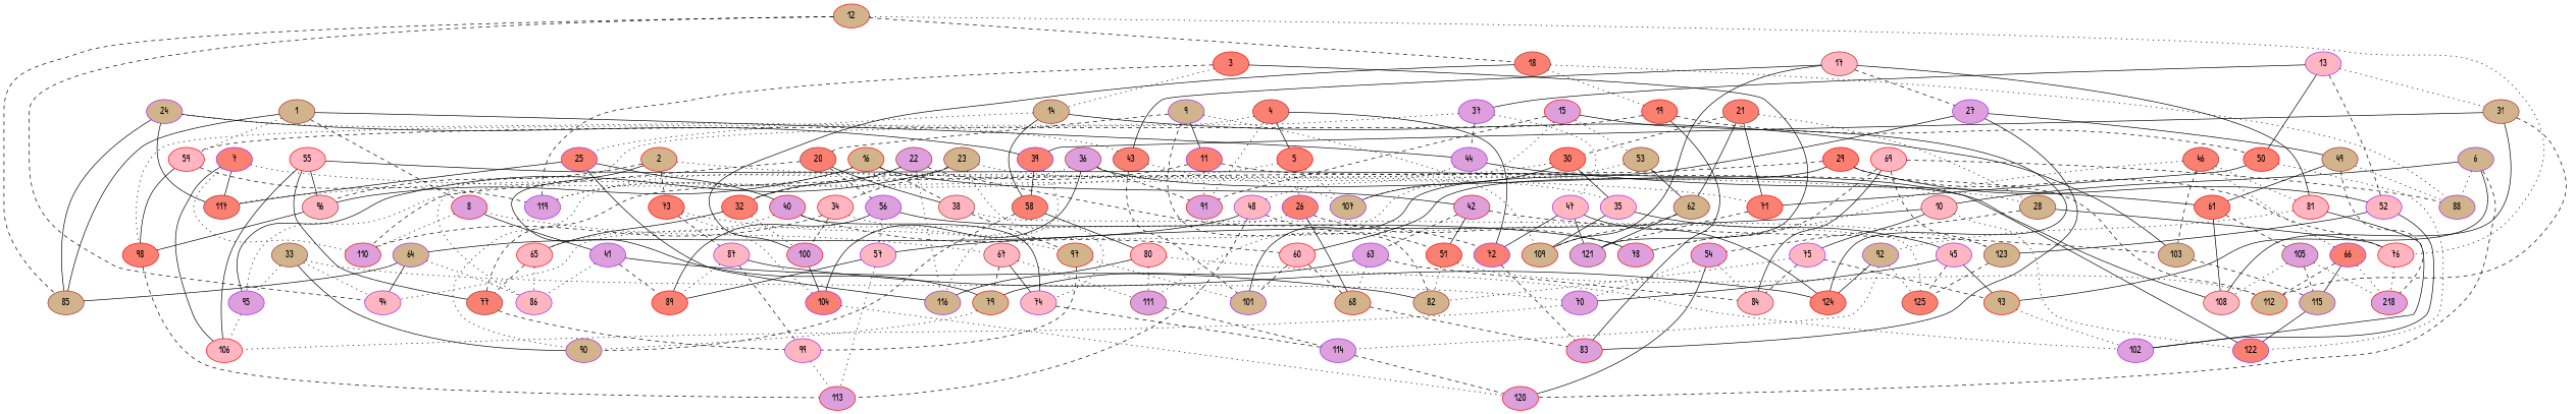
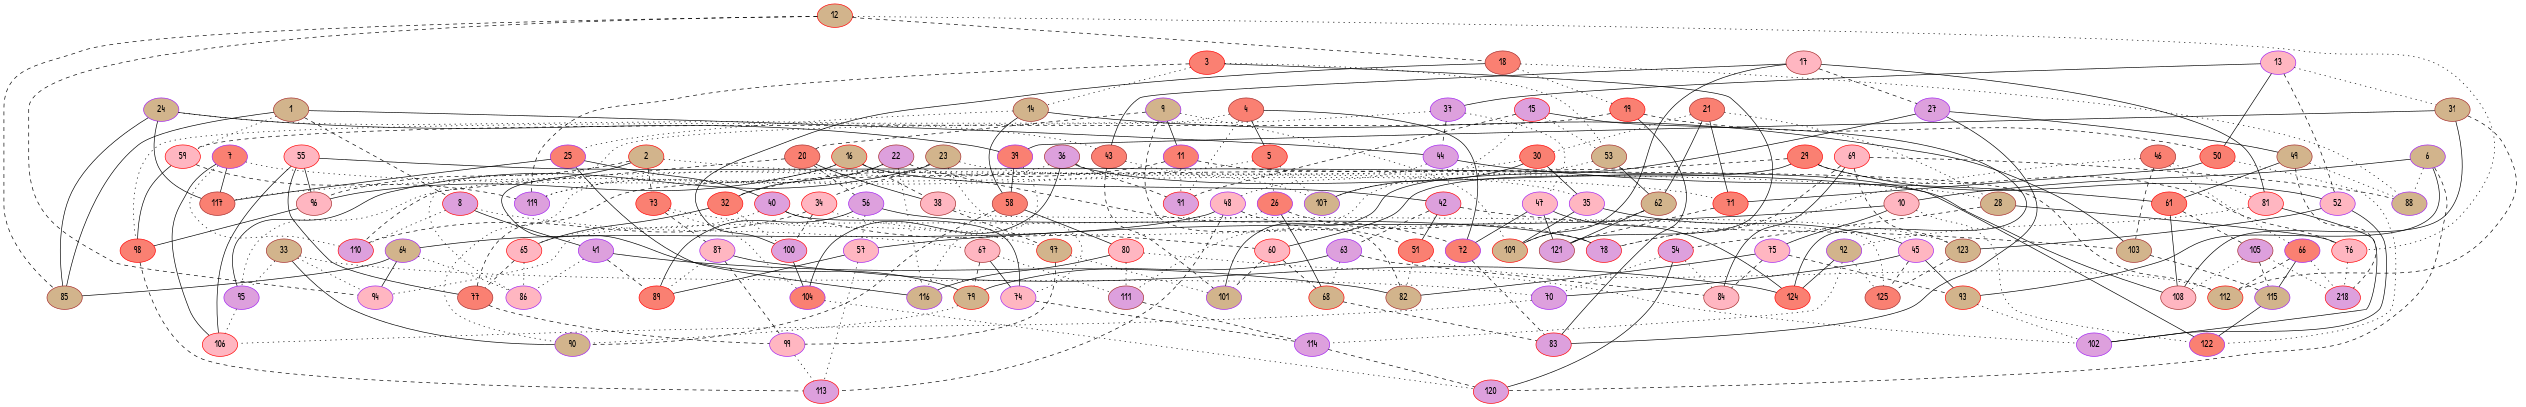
  graph {
    fontname="Patrick Hand"
    node [color=red fillcolor=tan fontname="Patrick Hand" style=filled]
    edge [fontname="Patrick Hand" style=solid]
    1 [color=brown]
    8 [fillcolor=plum]
    44 [color=purple fillcolor=plum]
    59 [fillcolor=lightpink]
    85 [color=brown]
    110 [fillcolor=plum]
    41 [color=purple fillcolor=plum]
    67 [color=brown fillcolor=lightpink]
    48 [color=purple fillcolor=lightpink]
    61 [fillcolor=salmon]
    119 [color=purple fillcolor=plum]
    98 [fillcolor=salmon]
    28 [color=brown]
    2
    73 [fillcolor=salmon]
    79
    96 [color=brown fillcolor=lightpink]
    76 [fillcolor=lightpink]
    54 [fillcolor=plum]
    104 [color=purple fillcolor=salmon]
    97
    87 [color=purple fillcolor=lightpink]
    90 [color=purple]
    3 [fillcolor=salmon]
    14 [color=brown]
    53 [color=brown]
    121 [color=brown fillcolor=plum]
    25 [color=purple fillcolor=salmon]
    58 [color=brown fillcolor=salmon]
    103 [color=brown]
    62 [color=brown]
    111 [color=brown fillcolor=plum]
    4 [color=brown fillcolor=salmon]
    5 [fillcolor=salmon]
    72 [color=purple fillcolor=salmon]
    91 [fillcolor=plum]
    26 [color=purple fillcolor=salmon]
    107 [color=purple]
    117 [color=brown fillcolor=salmon]
    83 [fillcolor=plum]
    113 [fillcolor=plum]
    94 [color=purple fillcolor=lightpink]
    68
    78 [fillcolor=plum]
    6 [color=purple]
    10 [color=brown fillcolor=lightpink]
    88 [color=purple]
    93
    120 [fillcolor=plum]
    57 [color=purple fillcolor=lightpink]
    75 [color=purple fillcolor=lightpink]
    122 [color=purple fillcolor=salmon]
    102 [color=purple fillcolor=plum]
    7 [color=purple fillcolor=salmon]
    71 [fillcolor=salmon]
    106 [fillcolor=lightpink]
    82 [color=brown]
    86 [color=purple fillcolor=lightpink]
    89 [fillcolor=salmon]
    74 [color=purple fillcolor=lightpink]
    9 [color=purple]
    11 [color=purple fillcolor=salmon]
    20 [color=brown fillcolor=salmon]
    109
    32 [fillcolor=salmon]
    112
    38 [color=brown fillcolor=lightpink]
    56 [color=purple fillcolor=plum]
    84 [color=brown fillcolor=lightpink]
    100 [fillcolor=plum]
    65 [fillcolor=lightpink]
    12
    18 [color=brown fillcolor=salmon]
    19 [fillcolor=salmon]
    n75 [fillcolor=plum label=218]
    13 [color=purple fillcolor=lightpink]
    31 [color=brown]
    37 [color=purple fillcolor=plum]
    50 [fillcolor=salmon]
    52 [color=purple fillcolor=lightpink]
    39 [color=purple fillcolor=salmon]
    108 [color=brown fillcolor=lightpink]
    47 [color=purple fillcolor=lightpink]
    123 [color=brown]
    116 [color=purple]
    40 [fillcolor=plum]
    80 [fillcolor=lightpink]
    115 [color=purple]
    15 [fillcolor=plum]
    124 [fillcolor=salmon]
    16
    42 [fillcolor=plum]
    125 [color=brown fillcolor=salmon]
    51 [fillcolor=salmon]
    63 [color=purple fillcolor=plum]
    17 [color=brown fillcolor=lightpink]
    27 [color=purple fillcolor=plum]
    43 [color=brown fillcolor=salmon]
    81 [fillcolor=lightpink]
    49 [color=brown]
    101 [color=purple]
    92 [color=purple]
    21 [color=brown fillcolor=salmon]
    30 [fillcolor=salmon]
    35 [color=purple fillcolor=lightpink]
    95 [color=purple fillcolor=plum]
    22 [color=brown fillcolor=plum]
    23 [color=brown]
    34 [fillcolor=lightpink]
    45 [color=purple fillcolor=lightpink]
    114 [color=purple fillcolor=plum]
    24 [color=purple]
    60 [fillcolor=lightpink]
    70 [color=purple fillcolor=plum]
    29 [fillcolor=salmon]
    77 [color=brown fillcolor=salmon]
    99 [color=purple fillcolor=lightpink]
    33 [color=brown]
    36 [color=brown fillcolor=plum]
    64 [color=purple]
    105 [color=brown fillcolor=plum]
    46 [color=brown fillcolor=salmon]
    66 [color=purple fillcolor=salmon]
    55 [fillcolor=lightpink]
    69 [fillcolor=lightpink]
    1 -- 8 [style=dashed]
    1 -- 44
    1 -- 59 [style=dotted]
    1 -- 85
    8 -- 110 [style=dotted]
    8 -- 41
    8 -- 67 [style=dotted]
    44 -- 48 [style=dotted]
    44 -- 61
    59 -- 119 [style=dashed]
    59 -- 98
    41 -- 82
    41 -- 86 [style=dotted]
    41 -- 89 [style=dashed]
    67 -- 79 [style=dashed]
    67 -- 111 [style=dotted]
    67 -- 74
    48 -- 113 [style=dashed]
    48 -- 51 [style=dashed]
    48 -- 64
    61 -- 108
    61 -- 105 [style=dashed]
    98 -- 113 [style=dashed]
    28 -- 76
    28 -- 54 [style=dashed]
    2 -- 28 [style=dotted]
    2 -- 73 [style=dashed]
    2 -- 79
    2 -- 96 [style=dashed]
    73 -- 104 [style=dotted]
    73 -- 97 [style=dotted]
    73 -- 87 [style=dashed]
    79 -- 90 [style=dotted]
    96 -- 98
    76 -- n75 [style=dotted]
    54 -- 120
    54 -- 84 [style=dotted]
    54 -- 70 [style=dotted]
    104 -- 120 [style=dotted]
    97 -- 101 [style=dotted]
    97 -- 99 [style=dashed]
    87 -- 89 [style=dotted]
    87 -- 124
    87 -- 99 [style=dashed]
    3 -- 119 [style=dashed]
    3 -- 14 [style=dotted]
+   3 -- 53 [style=dotted]
    3 -- 121
    14 -- 25 [style=dotted]
    14 -- 58
    14 -- 103
    53 -- 62
    53 -- 111 [style=dotted]
    25 -- 117
    25 -- 116
    25 -- 40
    58 -- 90 [style=dashed]
    58 -- 80
    103 -- 115 [style=dashed]
    62 -- 121
    62 -- 109 [style=dashed]
    111 -- 114 [style=dashed]
    4 -- 98 [style=dotted]
    4 -- 5
    4 -- 72
    4 -- 91 [style=dotted]
    5 -- 26 [style=dotted]
    5 -- 107 [style=dotted]
    5 -- 117 [style=dotted]
    72 -- 83 [style=dashed]
    26 -- 94 [style=dotted]
    26 -- 68
    26 -- 78 [style=dashed]
    68 -- 83 [style=dashed]
    6 -- 10
    6 -- 88 [style=dotted]
    6 -- 93
    6 -- 120 [style=dashed]
    10 -- 57
    10 -- 75
    10 -- 122 [style=dotted]
    93 -- 102 [style=dotted]
    57 -- 113 [style=dotted]
    57 -- 89
    75 -- 93 [style=dashed]
-   75 -- 82 [style=dotted]
+   75 -- 82
    75 -- 84 [style=dashed]
    7 -- 110 [style=dotted]
    7 -- 117
    7 -- 71 [style=dotted]
    7 -- 106
    71 -- 121 [style=dashed]
    74 -- 114 [style=dashed]
    9 -- 82 [style=dashed]
    9 -- 11
    9 -- 20 [style=dashed]
    9 -- 109 [style=dotted]
    11 -- 91 [style=dotted]
    11 -- 32 [style=dashed]
    11 -- 112 [style=dashed]
    20 -- 110 [style=dashed]
    20 -- 38
    20 -- 56 [style=dashed]
    32 -- 100 [style=dotted]
    32 -- 65
    38 -- 97 [style=dashed]
    38 -- 125 [style=dotted]
    56 -- 78
    56 -- 57 [style=dotted]
    56 -- 89
    100 -- 104
    65 -- 86 [style=dotted]
    65 -- 77 [style=dashed]
    12 -- 85 [style=dashed]
    12 -- 76 [style=dotted]
    12 -- 94 [style=dashed]
    12 -- 18 [style=dashed]
    18 -- 88 [style=dotted]
    18 -- 100
    18 -- 19 [style=dotted]
    19 -- 59 [style=dashed]
    19 -- 83
    19 -- 50 [style=dashed]
    13 -- 31 [style=dotted]
    13 -- 37
    13 -- 50
    13 -- 52 [style=dashed]
    31 -- 112 [style=dashed]
    31 -- 39
    31 -- 108
    37 -- 44 [style=dashed]
    37 -- 86 [style=dotted]
    37 -- 47 [style=dotted]
    50 -- 122 [style=dotted]
    50 -- 71
    52 -- 102
    52 -- 123
    39 -- 58
    39 -- 116 [style=dotted]
    47 -- 121
    47 -- 72
    47 -- 124
    123 -- 125 [style=dashed]
    40 -- 74
    40 -- 65 [style=dotted]
    40 -- 60 [style=dashed]
    80 -- 111 [style=dotted]
    80 -- 102 [style=dotted]
    80 -- 116
    115 -- 122
    15 -- 53 [style=dotted]
    15 -- 91 [style=dashed]
    15 -- 107 [style=dotted]
    15 -- 124
    16 -- 119 [style=dotted]
    16 -- 96
    16 -- 38 [style=dashed]
    16 -- 42
    42 -- 103 [style=dashed]
    42 -- 51
    42 -- 63 [style=dashed]
    51 -- 82 [style=dotted]
    51 -- 112 [style=dotted]
    63 -- 79
    63 -- 68 [style=dotted]
    63 -- 84 [style=dashed]
    17 -- 109
    17 -- 27 [style=dashed]
    17 -- 43
    17 -- 81
    27 -- 83
    27 -- 49
    27 -- 101
    43 -- 107 [style=dotted]
    43 -- 101 [style=dashed]
    81 -- 102
    81 -- 92 [style=dotted]
    49 -- 61
    49 -- 88 [style=dotted]
    49 -- n75 [style=dashed]
    92 -- 124
    92 -- 125 [style=dotted]
    92 -- 114 [style=dotted]
    21 -- 28 [style=dotted]
    21 -- 62
    21 -- 71
-   21 -- 30 [style=dashed]
+   21 -- 30 [style=dotted]
    30 -- 107
    30 -- 35
    30 -- 95 [style=dotted]
    35 -- 109
    35 -- 45
    95 -- 106 [style=dotted]
    22 -- 119 [style=dotted]
    22 -- 72 [style=dashed]
    22 -- 32
    22 -- 116 [style=dotted]
    23 -- 74 [style=dotted]
    23 -- 35 [style=dotted]
    23 -- 95
    23 -- 34 [style=dashed]
    34 -- 110 [style=dashed]
    34 -- 100 [style=dashed]
    34 -- 123 [style=dotted]
    45 -- 93
    45 -- 125 [style=dashed]
    45 -- 70
    114 -- 120 [style=dashed]
    24 -- 85
    24 -- 117
    24 -- 39
    24 -- 43 [style=dotted]
    60 -- 68 [style=dashed]
    60 -- 101 [style=dashed]
    70 -- 106 [style=dotted]
    29 -- 76 [style=dashed]
    29 -- 52
    29 -- 60
    29 -- 77 [style=dashed]
    77 -- 99 [style=dashed]
    99 -- 113 [style=dotted]
    33 -- 90
    33 -- 94 [style=dotted]
    33 -- 95 [style=dotted]
    33 -- 70 [style=dotted]
    36 -- 104
    36 -- 90 [style=dotted]
    36 -- 91 [style=dashed]
    36 -- 122
    64 -- 85
    64 -- 94
    64 -- 86 [style=dotted]
    105 -- n75 [style=dotted]
    105 -- 108 [style=dotted]
    105 -- 115 [style=dashed]
    46 -- 103 [style=dashed]
    46 -- 78 [style=dotted]
    46 -- 81 [style=dotted]
    46 -- 66 [style=dotted]
    66 -- 112 [style=dashed]
    66 -- n75 [style=dotted]
    66 -- 115
    55 -- 96
    55 -- 106
    55 -- 108
    55 -- 77
    69 -- 78 [style=dashed]
    69 -- 88 [style=dashed]
    69 -- 84
    69 -- 123 [style=dashed]
  }
